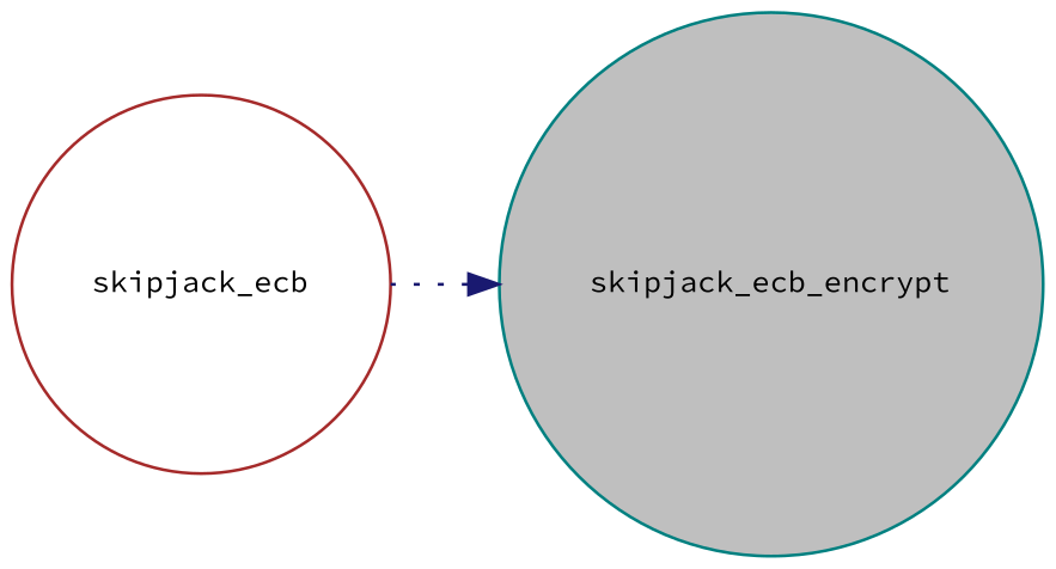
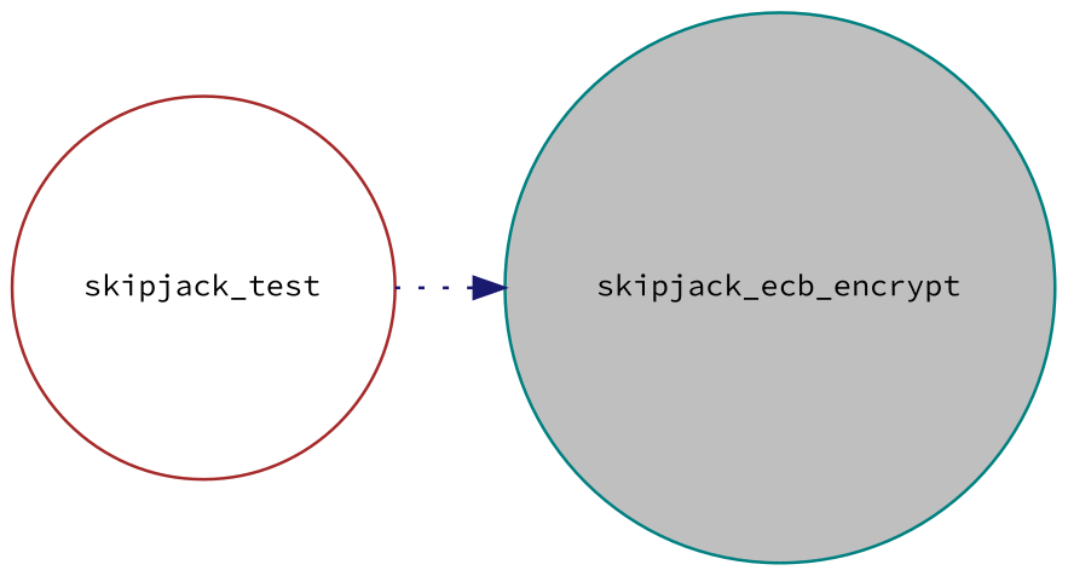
  digraph {
    rankdir=RL
    fontname="Source Code Pro"
    node [fontname="Source Code Pro" fontsize=10 shape=circle style=filled]
    n1 [color=teal fillcolor=grey75 fontcolor=black height=0.2 label=skipjack_ecb_encrypt width=0.4]
-   n2 [color=brown fillcolor=white height=0.2 label=skipjack_ecb width=0.4]
+   n2 [color=brown fillcolor=white height=0.2 label=skipjack_test width=0.4]
    n1 -> n2 [color=midnightblue dir=back fontname="Source Code Pro" fontsize=10 labelfontname=Helvetica labelfontsize=10 style=dotted]
  }
